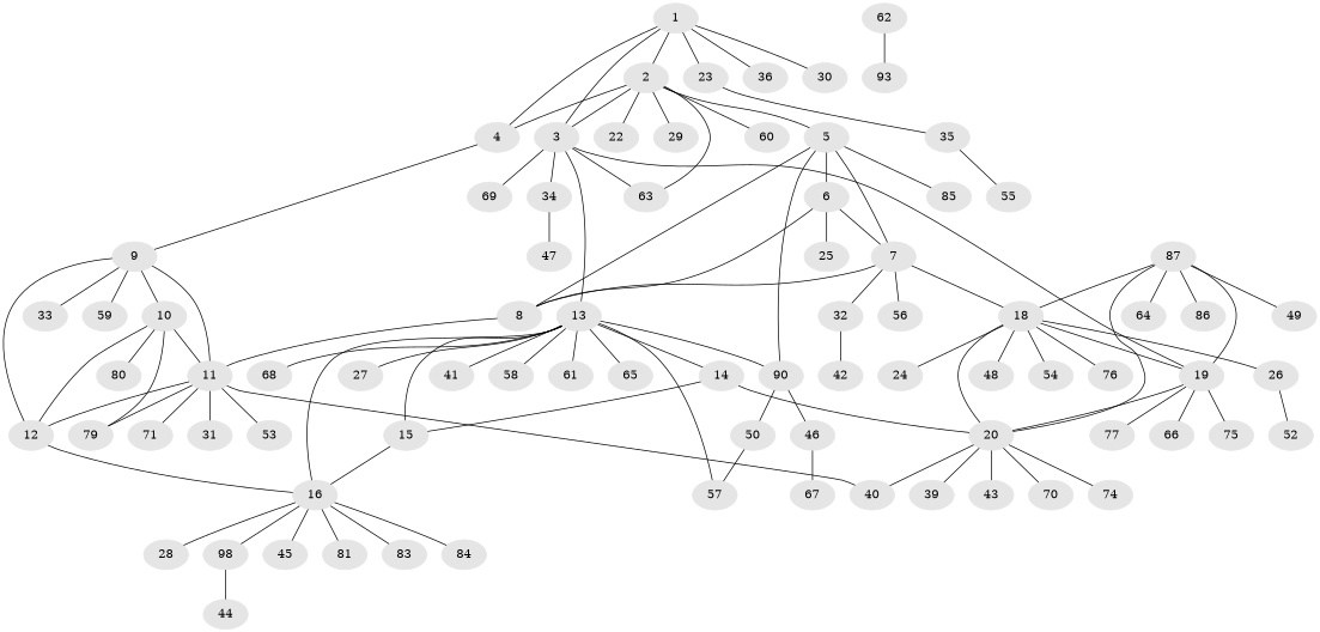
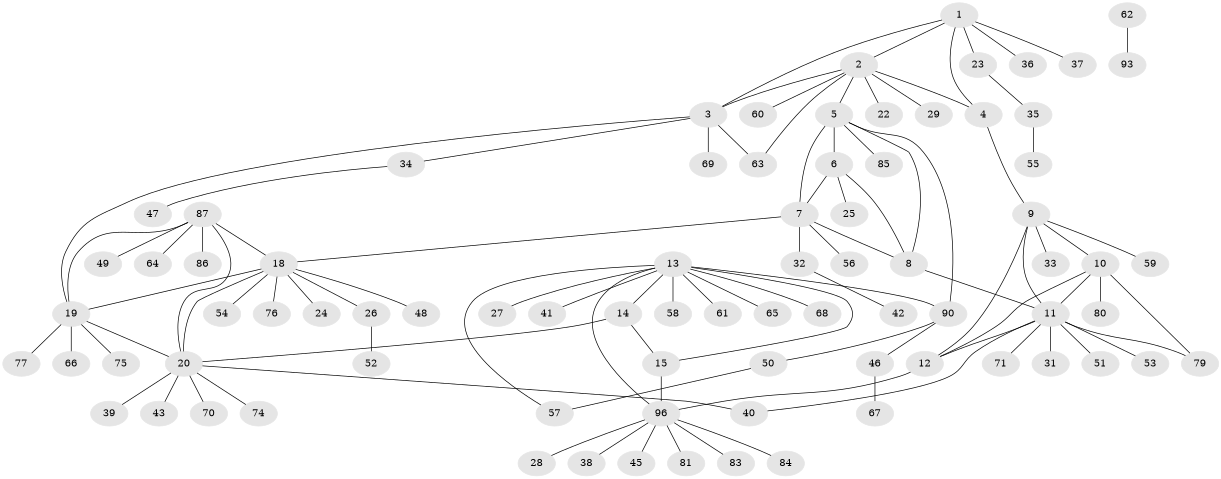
  graph {
    node [color=gray90 style=filled]
    1
    2
    3
    4
    23
    36
-   37 [label=30]
+   37
    5
    22
    29
    60
    63
    13
    19
    34
    69
    9
    35
    6
    7
    8
    n22 [label=90]
    85
-   16
+   16 [label=96]
    14
    15
    27
    41
    57
    58
    61
    65
    68
    20
    66
    75
    77
    47
    11
    10
    12
    33
    59
    25
    18
    32
    56
    46
    50
    24
    26
    48
    54
    76
    42
    79
    31
    40
+   51
    53
    71
    80
    28
-   38 [label=98]
+   38
    45
    81
    83
    84
    39
    43
    70
    74
-   44
    n74 [label=87]
    49
    64
    n77 [label=86]
    52
    55
    67
    n81 [label=93]
    62
    1 -- 2
    1 -- 3
    1 -- 4
    1 -- 23
    1 -- 36
    1 -- 37
    2 -- 3
    2 -- 4
    2 -- 5
    2 -- 22
    2 -- 29
    2 -- 60
    2 -- 63
    3 -- 63
-   3 -- 13
    3 -- 19
    3 -- 34
    3 -- 69
    4 -- 9
    23 -- 35
    5 -- 6
    5 -- 7
    5 -- 8
    5 -- n22
    5 -- 85
    13 -- n22
    13 -- 16
    13 -- 14
    13 -- 15
    13 -- 27
    13 -- 41
    13 -- 57
    13 -- 58
    13 -- 61
    13 -- 65
    13 -- 68
    19 -- 20
    19 -- 66
    19 -- 75
    19 -- 77
    34 -- 47
    9 -- 11
    9 -- 10
    9 -- 12
    9 -- 33
    9 -- 59
    35 -- 55
    6 -- 7
    6 -- 8
    6 -- 25
    7 -- 8
    7 -- 18
    7 -- 32
    7 -- 56
    8 -- 11
    n22 -- 46
    n22 -- 50
    16 -- 28
    16 -- 38
    16 -- 45
    16 -- 81
    16 -- 83
    16 -- 84
    14 -- 15
    14 -- 20
    15 -- 16
    20 -- 40
    20 -- 39
    20 -- 43
    20 -- 70
    20 -- 74
    11 -- 12
    11 -- 79
    11 -- 31
    11 -- 40
+   11 -- 51
    11 -- 53
    11 -- 71
    10 -- 11
    10 -- 12
    10 -- 79
    10 -- 80
    12 -- 16
    18 -- 19
    18 -- 20
    18 -- 24
    18 -- 26
    18 -- 48
    18 -- 54
    18 -- 76
    32 -- 42
    46 -- 67
    50 -- 57
    26 -- 52
-   38 -- 44
    n74 -- 19
    n74 -- 20
    n74 -- 18
    n74 -- 49
    n74 -- 64
    n74 -- n77
    62 -- n81
  }
